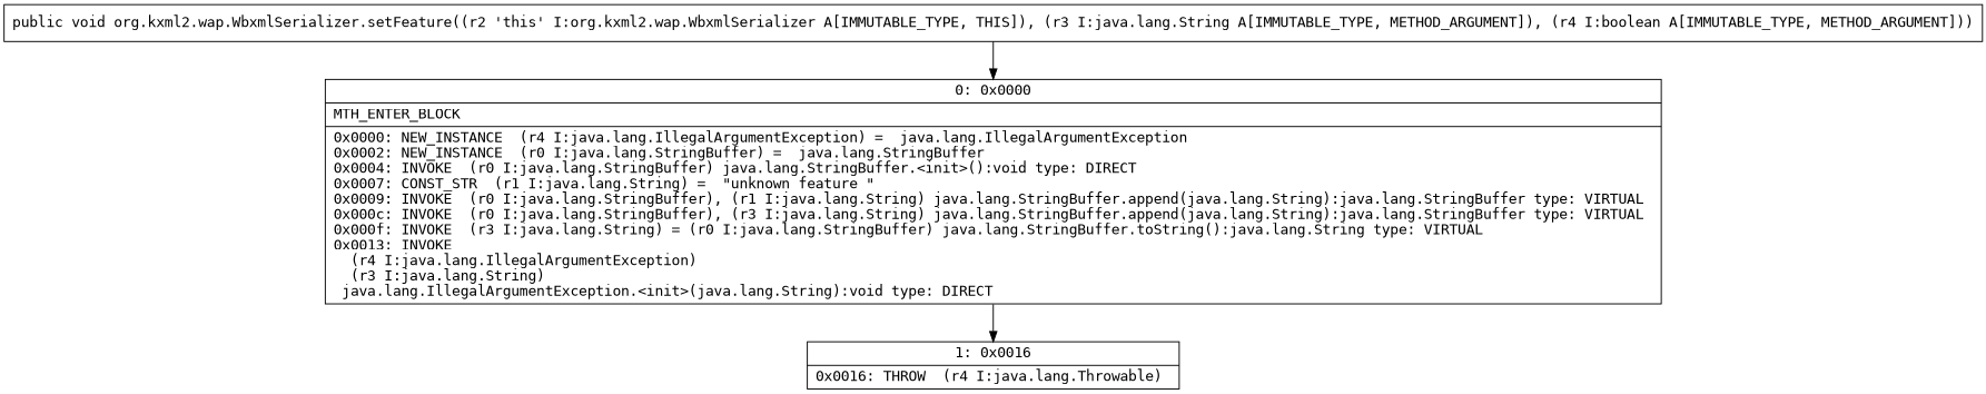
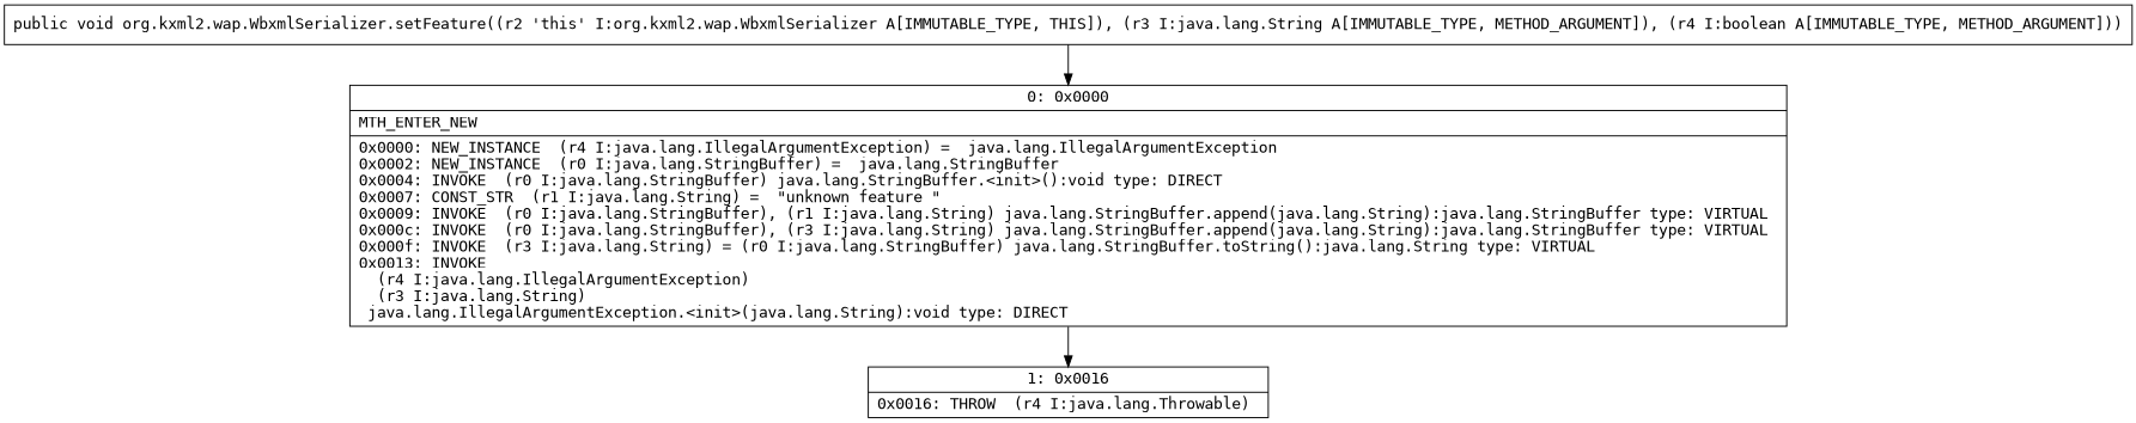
  digraph {
    fontname="DejaVu Sans Mono"
    node [shape=record fontname="DejaVu Sans Mono"]
    edge [fontname="DejaVu Sans Mono"]
-   n1 [label="{0\:\ 0x0000|MTH_ENTER_BLOCK\l|0x0000: NEW_INSTANCE  (r4 I:java.lang.IllegalArgumentException) =  java.lang.IllegalArgumentException \l0x0002: NEW_INSTANCE  (r0 I:java.lang.StringBuffer) =  java.lang.StringBuffer \l0x0004: INVOKE  (r0 I:java.lang.StringBuffer) java.lang.StringBuffer.\<init\>():void type: DIRECT \l0x0007: CONST_STR  (r1 I:java.lang.String) =  \"unknown feature \" \l0x0009: INVOKE  (r0 I:java.lang.StringBuffer), (r1 I:java.lang.String) java.lang.StringBuffer.append(java.lang.String):java.lang.StringBuffer type: VIRTUAL \l0x000c: INVOKE  (r0 I:java.lang.StringBuffer), (r3 I:java.lang.String) java.lang.StringBuffer.append(java.lang.String):java.lang.StringBuffer type: VIRTUAL \l0x000f: INVOKE  (r3 I:java.lang.String) = (r0 I:java.lang.StringBuffer) java.lang.StringBuffer.toString():java.lang.String type: VIRTUAL \l0x0013: INVOKE  \l  (r4 I:java.lang.IllegalArgumentException)\l  (r3 I:java.lang.String)\l java.lang.IllegalArgumentException.\<init\>(java.lang.String):void type: DIRECT \l}"]
+   n1 [label="{0\:\ 0x0000|MTH_ENTER_NEW\l|0x0000: NEW_INSTANCE  (r4 I:java.lang.IllegalArgumentException) =  java.lang.IllegalArgumentException \l0x0002: NEW_INSTANCE  (r0 I:java.lang.StringBuffer) =  java.lang.StringBuffer \l0x0004: INVOKE  (r0 I:java.lang.StringBuffer) java.lang.StringBuffer.\<init\>():void type: DIRECT \l0x0007: CONST_STR  (r1 I:java.lang.String) =  \"unknown feature \" \l0x0009: INVOKE  (r0 I:java.lang.StringBuffer), (r1 I:java.lang.String) java.lang.StringBuffer.append(java.lang.String):java.lang.StringBuffer type: VIRTUAL \l0x000c: INVOKE  (r0 I:java.lang.StringBuffer), (r3 I:java.lang.String) java.lang.StringBuffer.append(java.lang.String):java.lang.StringBuffer type: VIRTUAL \l0x000f: INVOKE  (r3 I:java.lang.String) = (r0 I:java.lang.StringBuffer) java.lang.StringBuffer.toString():java.lang.String type: VIRTUAL \l0x0013: INVOKE  \l  (r4 I:java.lang.IllegalArgumentException)\l  (r3 I:java.lang.String)\l java.lang.IllegalArgumentException.\<init\>(java.lang.String):void type: DIRECT \l}"]
    n2 [label="{1\:\ 0x0016|0x0016: THROW  (r4 I:java.lang.Throwable) \l}"]
    n3 [label="{public void org.kxml2.wap.WbxmlSerializer.setFeature((r2 'this' I:org.kxml2.wap.WbxmlSerializer A[IMMUTABLE_TYPE, THIS]), (r3 I:java.lang.String A[IMMUTABLE_TYPE, METHOD_ARGUMENT]), (r4 I:boolean A[IMMUTABLE_TYPE, METHOD_ARGUMENT])) }"]
    n1 -> n2
    n3 -> n1
  }
